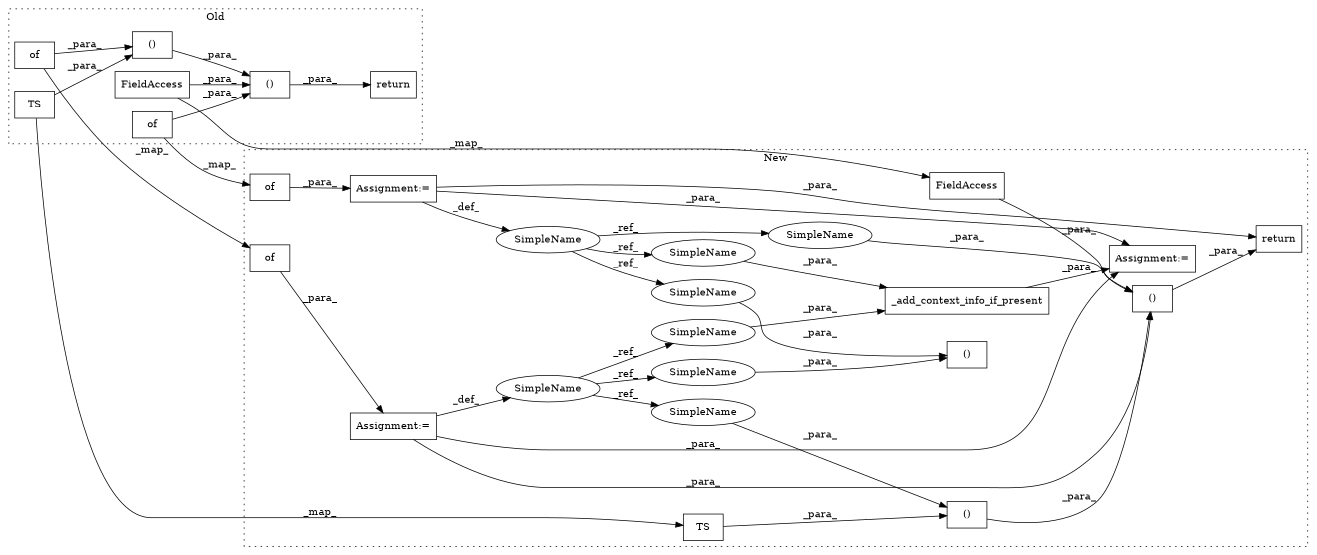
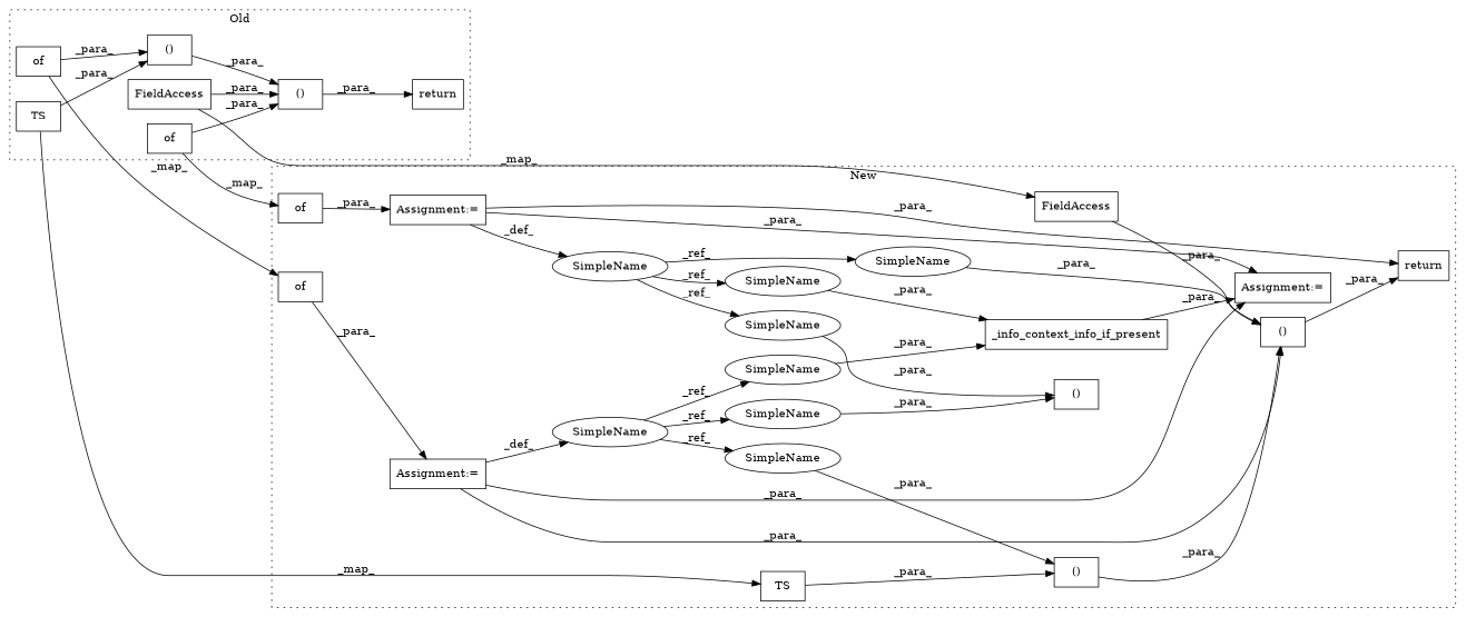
  digraph {
    rankdir=LR
    node [a=42 l="3,1" s=1907 shape=box]
    n1 [a=106 l=267 label="()" s=1313]
    n2 [a=32 label=of s="1318,1384"]
    n3 [a=106 l=144 label="()" s=1435]
    n4 [a=32 label=of s="1439,1535"]
    n5 [a=32 label=TS s="1549,1578"]
    n6 [a=41 l=16 label=return s=1297]
    n7 [a=22 l=18 label=FieldAccess s=1398]
-   n8 [a=32 l="29,1" label=_add_context_info_if_present s="1938,1979"]
+   n8 [a=32 l="29,1" label=_info_context_info_if_present s="1938,1979"]
    n9 [a=32 label=of s="1715,1781"]
    n10 [a=106 l=24 label="()"]
    n11 [a=32 label=of s="1799,1895"]
    n12 [a=106 l=49 label="()" s=2058]
    n13 [l=5 label=SimpleName s=1705 shape=ellipse]
    n14 [a=106 l=106 label="()" s=2002]
    n15 [l=6 label=SimpleName s=1788 shape=ellipse]
    n16 [a=32 label=TS s="2077,2106"]
    n17 [a=7 l=2 label="Assignment:=" s=1931]
    n18 [a=7 l=1 label="Assignment:=" s=1710]
    n19 [a=7 l=1 label="Assignment:=" s=1794]
    n20 [a=41 l=16 label=return s=1986]
    n21 [a=22 l=18 label=FieldAccess s=2021]
    n22 [l=5 label=SimpleName s=1967 shape=ellipse]
    n23 [l=5 label=SimpleName s=2003 shape=ellipse]
    n24 [l=5 label=SimpleName shape=ellipse]
    n25 [l=6 label=SimpleName s=1925 shape=ellipse]
    n26 [l=6 label=SimpleName s=2058 shape=ellipse]
    n27 [l=6 label=SimpleName s=1973 shape=ellipse]
    subgraph cluster_1 {
      label=Old
      style=dotted
      n1
      n2
      n3
      n4
      n5
      n6
      n7
    }
    subgraph cluster_2 {
      label=New
      style=dotted
      n8
      n9
      n10
      n11
      n12
      n13
      n14
      n15
      n16
      n17
      n18
      n19
      n20
      n21
      n22
      n23
      n24
      n25
      n26
      n27
    }
    n1 -> n6 [label=_para_]
    n2 -> n1 [label=_para_]
    n2 -> n9 [label=_map_]
    n3 -> n1 [label=_para_]
    n4 -> n3 [label=_para_]
    n4 -> n11 [label=_map_]
    n5 -> n3 [label=_para_]
    n5 -> n16 [label=_map_]
    n7 -> n1 [label=_para_]
    n7 -> n21 [label=_map_]
    n8 -> n17 [label=_para_]
    n9 -> n18 [label=_para_]
    n11 -> n19 [label=_para_]
    n12 -> n14 [label=_para_]
    n13 -> n22 [label=_ref_]
    n13 -> n23 [label=_ref_]
    n13 -> n24 [label=_ref_]
    n14 -> n20 [label=_para_]
    n15 -> n25 [label=_ref_]
    n15 -> n26 [label=_ref_]
    n15 -> n27 [label=_ref_]
    n16 -> n12 [label=_para_]
    n18 -> n13 [label=_def_]
    n18 -> n17 [label=_para_]
    n18 -> n20 [label=_para_]
    n19 -> n14 [label=_para_]
    n19 -> n15 [label=_def_]
    n19 -> n17 [label=_para_]
    n21 -> n14 [label=_para_]
    n22 -> n8 [label=_para_]
    n23 -> n14 [label=_para_]
    n24 -> n10 [label=_para_]
    n25 -> n10 [label=_para_]
    n26 -> n12 [label=_para_]
    n27 -> n8 [label=_para_]
  }
